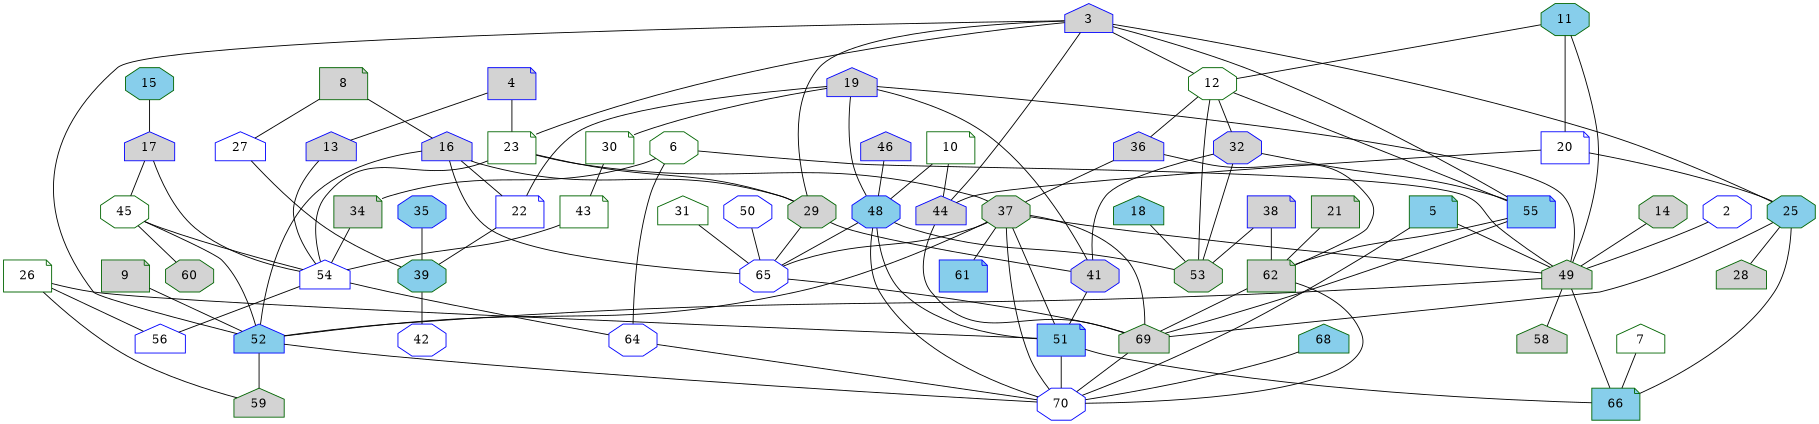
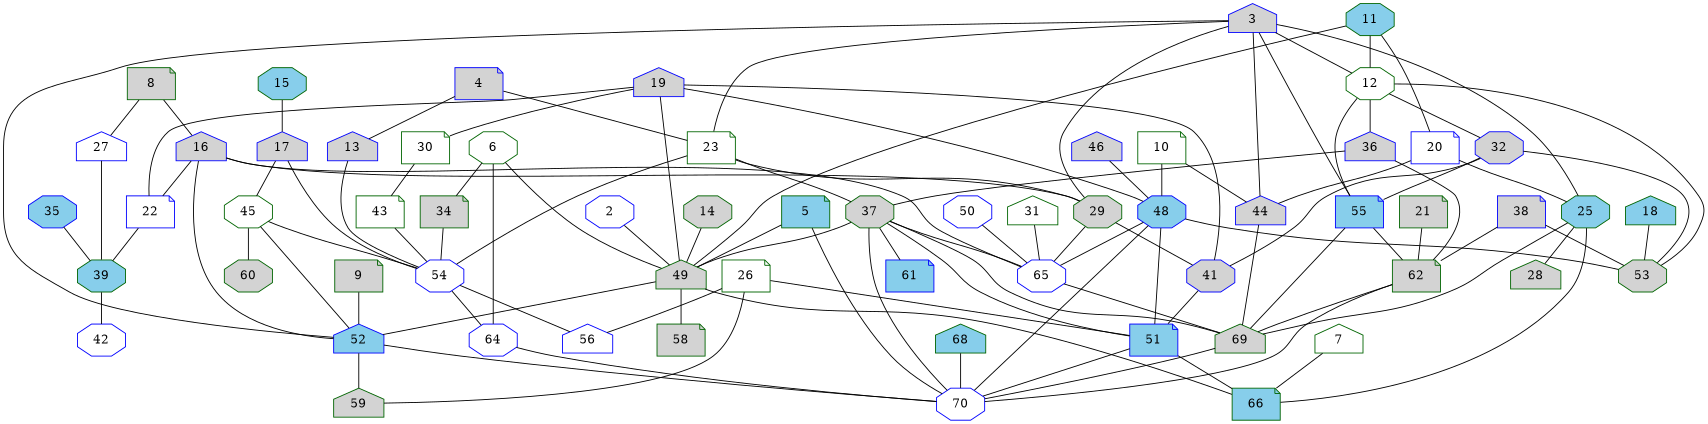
  graph {
    node [color=darkgreen fillcolor=lightgrey shape=octagon style=filled]
    edge [weight=1.0]
    2 [color=blue fillcolor=white]
    49 [shape=house]
    52 [color=blue fillcolor=skyblue shape=house]
    66 [fillcolor=skyblue shape=note]
-   58 [shape=house]
+   58 [shape=note]
    3 [color=blue shape=house]
    12 [fillcolor=white]
    23 [fillcolor=white shape=note]
    25 [fillcolor=skyblue]
    29
    44 [color=blue shape=house]
    55 [color=blue fillcolor=skyblue shape=note]
    32 [color=blue]
    36 [color=blue shape=house]
    53
-   54 [color=blue fillcolor=white shape=house]
+   54 [color=blue fillcolor=white]
    37
    28 [shape=house]
    69 [shape=house]
    65 [color=blue fillcolor=white]
    41 [color=blue]
    70 [color=blue fillcolor=white]
    59 [shape=house]
    62 [shape=note]
    4 [color=blue shape=note]
    13 [color=blue shape=house]
    5 [fillcolor=skyblue shape=note]
    6 [fillcolor=white]
    34 [shape=note]
    64 [color=blue fillcolor=white]
    7 [fillcolor=white shape=house]
    8 [shape=note]
    16 [color=blue shape=house]
    27 [color=blue fillcolor=white shape=house]
    22 [color=blue fillcolor=white shape=note]
    39 [fillcolor=skyblue]
    9 [shape=note]
    10 [fillcolor=white shape=note]
    48 [color=blue fillcolor=skyblue]
    51 [color=blue fillcolor=skyblue shape=note]
    11 [fillcolor=skyblue]
    20 [color=blue fillcolor=white shape=note]
    56 [color=blue fillcolor=white shape=house]
    14
    15 [fillcolor=skyblue]
    17 [color=blue shape=house]
    45 [fillcolor=white]
    60
    18 [fillcolor=skyblue shape=house]
    19 [color=blue shape=house]
    30 [fillcolor=white shape=note]
    43 [fillcolor=white shape=note]
    21 [shape=note]
    42 [color=blue fillcolor=white]
    61 [color=blue fillcolor=skyblue shape=note]
    26 [fillcolor=white shape=note]
    31 [fillcolor=white shape=house]
    35 [color=blue fillcolor=skyblue]
    38 [color=blue shape=note]
    46 [color=blue shape=house]
    50 [color=blue fillcolor=white]
    68 [fillcolor=skyblue shape=house]
    2 -- 49
    49 -- 52
    49 -- 66
    49 -- 58
    52 -- 70
    52 -- 59 [weight=2.0]
    3 -- 52
    3 -- 12
    3 -- 23
    3 -- 25
    3 -- 29
    3 -- 44
    3 -- 55
    12 -- 55
    12 -- 32
    12 -- 36
    12 -- 53
    23 -- 29
    23 -- 54
    23 -- 37
    25 -- 66
    25 -- 28
    25 -- 69
    29 -- 65
    29 -- 41
    44 -- 69
    55 -- 69
    55 -- 62
    32 -- 55
    32 -- 53
    32 -- 41
    36 -- 37
    36 -- 62
    54 -- 64
    54 -- 56
    37 -- 49
-   37 -- 52
    37 -- 69
    37 -- 65
    37 -- 70
    37 -- 51
    37 -- 61
    69 -- 70
    65 -- 69
    41 -- 51
    62 -- 69
    62 -- 70
    4 -- 23
    4 -- 13
    13 -- 54
    5 -- 49
    5 -- 70
    6 -- 49
    6 -- 34
    6 -- 64 [weight=2.0]
    34 -- 54
    64 -- 70
    7 -- 66
    8 -- 16
    8 -- 27
    16 -- 52
    16 -- 29
    16 -- 65
    16 -- 22
    27 -- 39
    22 -- 39
    39 -- 42
    9 -- 52
    10 -- 44
    10 -- 48
    48 -- 53
    48 -- 65
    48 -- 70
    48 -- 51
    51 -- 66
    51 -- 70
    11 -- 49
    11 -- 12
    11 -- 20
    20 -- 25
    20 -- 44
    14 -- 49
    15 -- 17
    17 -- 54
    17 -- 45
    45 -- 52
    45 -- 54
    45 -- 60
    18 -- 53
    19 -- 49
    19 -- 41
    19 -- 22
    19 -- 48
    19 -- 30
    30 -- 43
    43 -- 54
    21 -- 62
    26 -- 59
    26 -- 51
    26 -- 56
    31 -- 65
    35 -- 39
    38 -- 53 [weight=2.0]
    38 -- 62
    46 -- 48
    50 -- 65
    68 -- 70
  }
